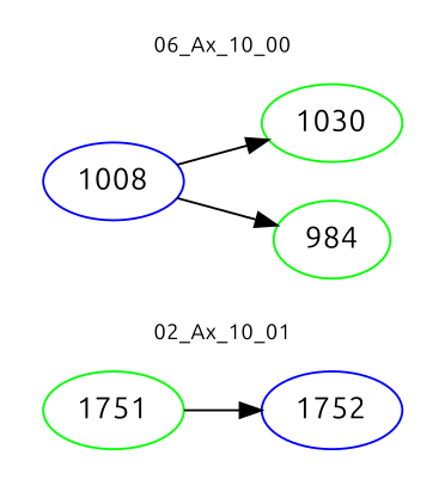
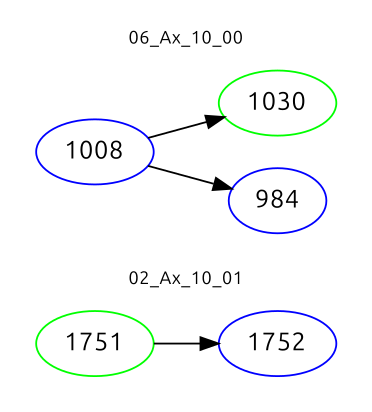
  digraph {
    fontname=Ubuntu
    rankdir=LR
    node [color=blue fontname=Ubuntu]
    edge [color=black fontname=Ubuntu]
    n1 [color=green label=1751]
    n2 [label=1752]
    n3 [label=1008]
-   n4 [color=green label=984]
+   n4 [label=984]
    n5 [color=green label=1030]
    subgraph cluster_1 {
      color=white
      fontsize=10
      label="02_Ax_10_01"
      n1
      n2
    }
    subgraph cluster_2 {
      color=white
      fontsize=10
      label="06_Ax_10_00"
      n3
      n4
      n5
    }
    n1 -> n2
    n3 -> n4
    n3 -> n5
  }
